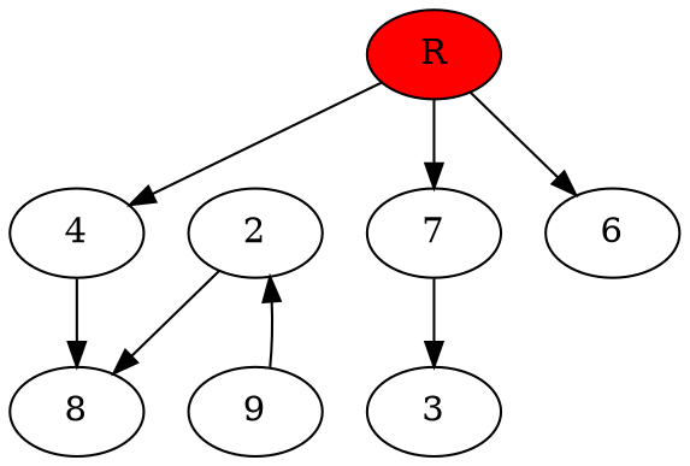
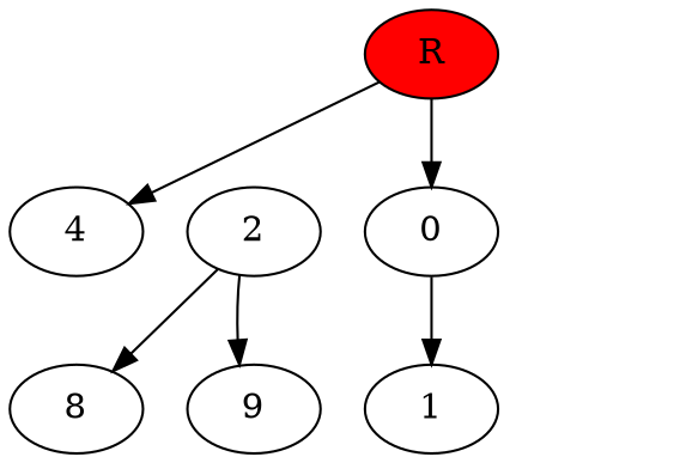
  digraph {
    2
    8
    9
    4
-   7
-   3
+   7 [label=0]
+   3 [label=1]
    R [fillcolor="#ff0000" style=filled]
-   6
    2 -> 8
-   9 -> 2
-   4 -> 8
+   2 -> 9
    7 -> 3
    R -> 4
    R -> 7
-   R -> 6
  }
